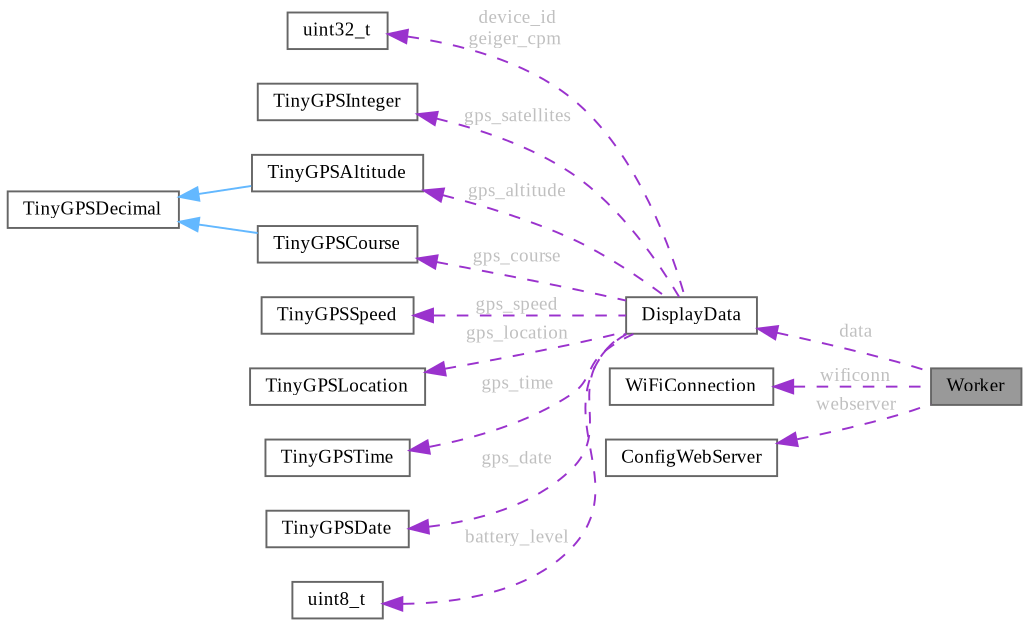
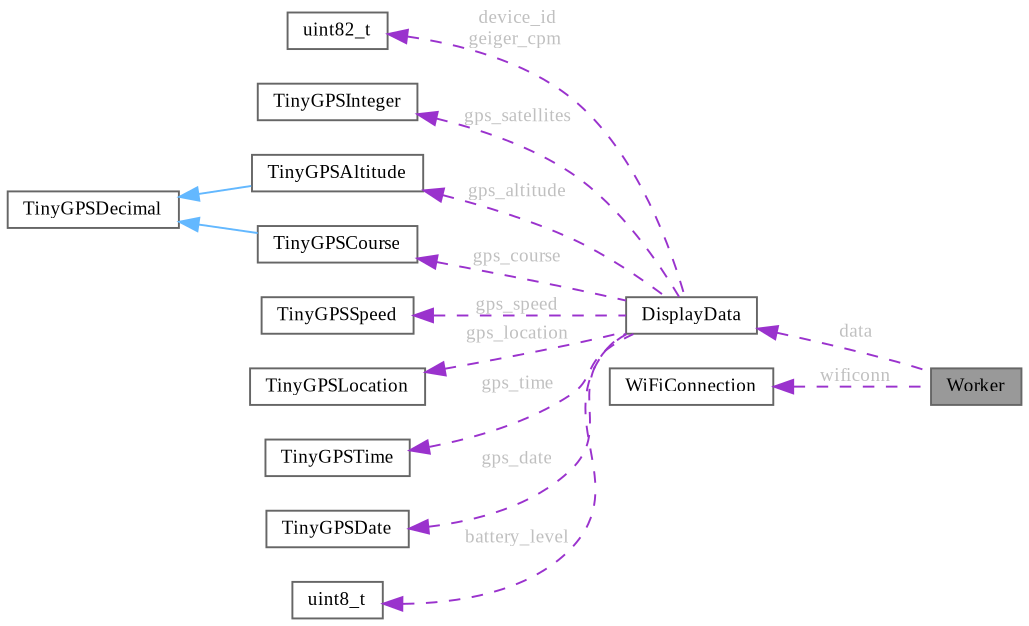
  digraph {
    fontname="Liberation Serif"
    rankdir=LR
    node [color=gray40 fillcolor=white fontname="Liberation Serif" fontsize=10 shape=box style=filled]
    edge [color=darkorchid3 dir=back fontcolor=grey fontname="Liberation Serif" fontsize=10 labelfontname=Helvetica labelfontsize=10 style=dashed]
    n1 [fillcolor=grey60 fontcolor=black height=0.2 label=Worker width=0.4]
    n2 [height=0.2 label=DisplayData width=0.4]
-   n3 [height=0.2 label=uint32_t width=0.4]
+   n3 [height=0.2 label=uint82_t width=0.4]
    n4 [height=0.2 label=TinyGPSInteger width=0.4]
    n5 [height=0.2 label=TinyGPSAltitude width=0.4]
    n6 [height=0.2 label=TinyGPSDecimal width=0.4]
    n7 [height=0.2 label=TinyGPSCourse width=0.4]
    n8 [height=0.2 label=TinyGPSSpeed width=0.4]
    n9 [height=0.2 label=TinyGPSLocation width=0.4]
    n10 [height=0.2 label=TinyGPSTime width=0.4]
    n11 [height=0.2 label=TinyGPSDate width=0.4]
    n12 [height=0.2 label=uint8_t width=0.4]
    n13 [height=0.2 label=WiFiConnection width=0.4]
-   n14 [height=0.2 label=ConfigWebServer width=0.4]
    n2 -> n1 [label=" data"]
    n3 -> n2 [label=" device_id\ngeiger_cpm"]
    n4 -> n2 [label=" gps_satellites"]
    n5 -> n2 [label=" gps_altitude"]
    n6 -> n5 [color=steelblue1 style=solid fontcolor=""]
    n6 -> n7 [color=steelblue1 style=solid fontcolor=""]
    n7 -> n2 [label=" gps_course"]
    n8 -> n2 [label=" gps_speed"]
    n9 -> n2 [label=" gps_location"]
    n10 -> n2 [label=" gps_time"]
    n11 -> n2 [label=" gps_date"]
    n12 -> n2 [label=" battery_level"]
    n13 -> n1 [label=" wificonn"]
-   n14 -> n1 [label=" webserver"]
  }
